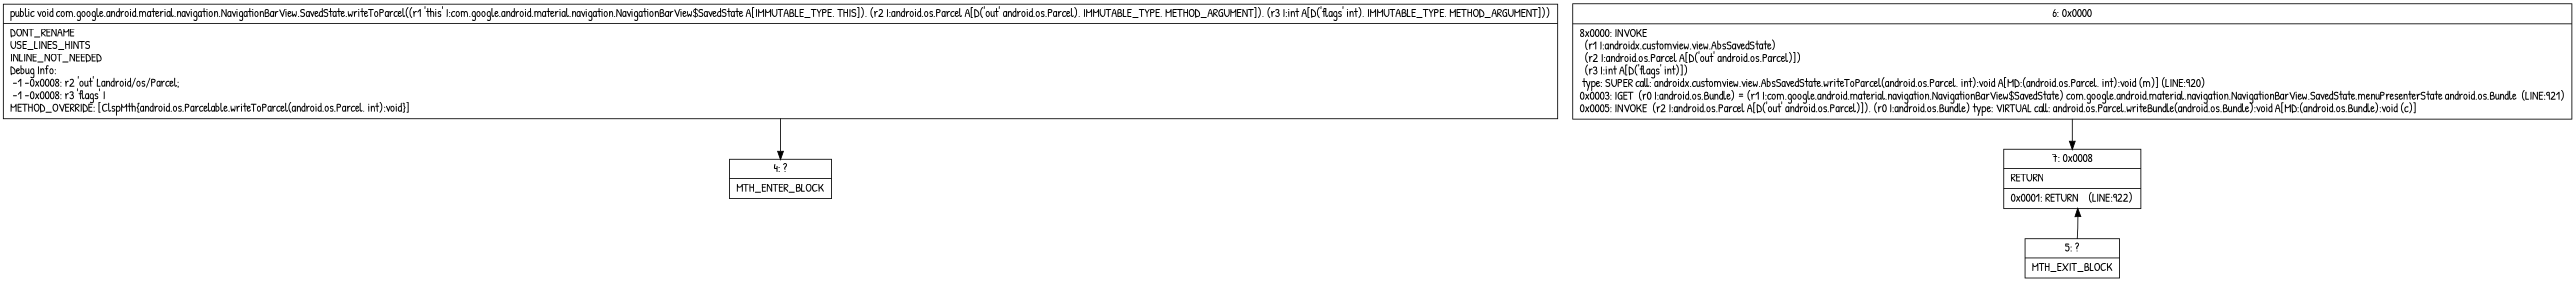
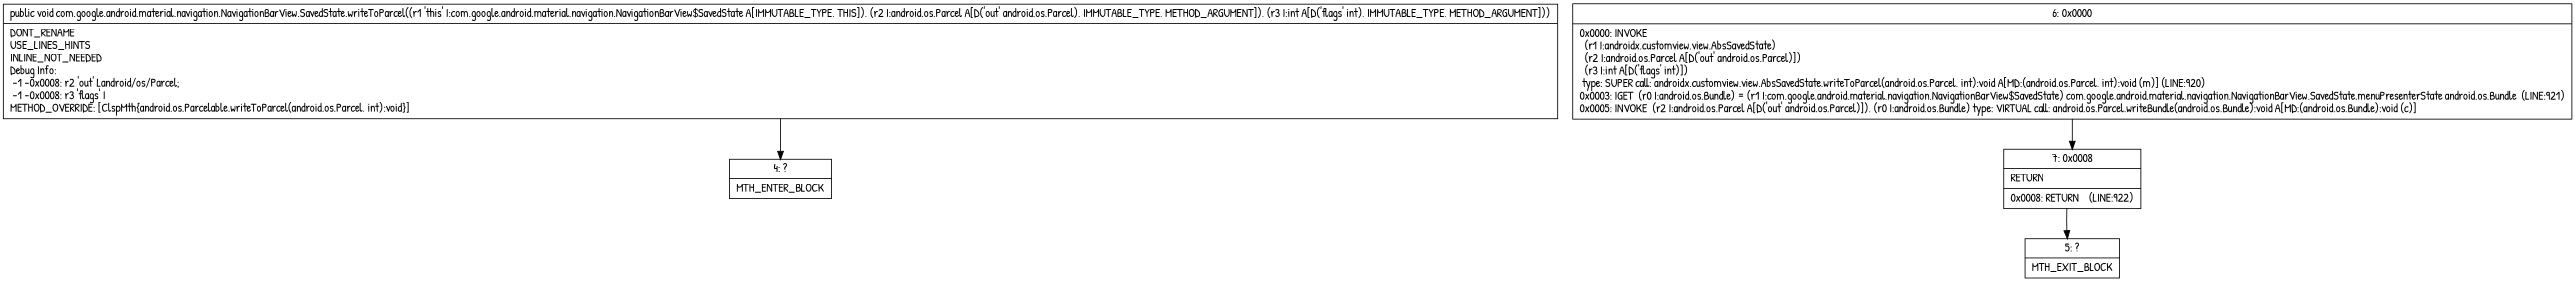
  digraph {
    fontname="Patrick Hand"
    node [fontname="Patrick Hand" shape=record]
    edge [fontname="Patrick Hand"]
    n1 [label="{4\:\ ?|MTH_ENTER_BLOCK\l}"]
-   n2 [label="{6\:\ 0x0000|8x0000: INVOKE  \l  (r1 I:androidx.customview.view.AbsSavedState)\l  (r2 I:android.os.Parcel A[D('out' android.os.Parcel)])\l  (r3 I:int A[D('flags' int)])\l type: SUPER call: androidx.customview.view.AbsSavedState.writeToParcel(android.os.Parcel, int):void A[MD:(android.os.Parcel, int):void (m)] (LINE:920)\l0x0003: IGET  (r0 I:android.os.Bundle) = (r1 I:com.google.android.material.navigation.NavigationBarView$SavedState) com.google.android.material.navigation.NavigationBarView.SavedState.menuPresenterState android.os.Bundle  (LINE:921)\l0x0005: INVOKE  (r2 I:android.os.Parcel A[D('out' android.os.Parcel)]), (r0 I:android.os.Bundle) type: VIRTUAL call: android.os.Parcel.writeBundle(android.os.Bundle):void A[MD:(android.os.Bundle):void (c)]\l}"]
-   n3 [label="{7\:\ 0x0008|RETURN\l|0x0001: RETURN    (LINE:922)\l}"]
+   n2 [label="{6\:\ 0x0000|0x0000: INVOKE  \l  (r1 I:androidx.customview.view.AbsSavedState)\l  (r2 I:android.os.Parcel A[D('out' android.os.Parcel)])\l  (r3 I:int A[D('flags' int)])\l type: SUPER call: androidx.customview.view.AbsSavedState.writeToParcel(android.os.Parcel, int):void A[MD:(android.os.Parcel, int):void (m)] (LINE:920)\l0x0003: IGET  (r0 I:android.os.Bundle) = (r1 I:com.google.android.material.navigation.NavigationBarView$SavedState) com.google.android.material.navigation.NavigationBarView.SavedState.menuPresenterState android.os.Bundle  (LINE:921)\l0x0005: INVOKE  (r2 I:android.os.Parcel A[D('out' android.os.Parcel)]), (r0 I:android.os.Bundle) type: VIRTUAL call: android.os.Parcel.writeBundle(android.os.Bundle):void A[MD:(android.os.Bundle):void (c)]\l}"]
+   n3 [label="{7\:\ 0x0008|RETURN\l|0x0008: RETURN    (LINE:922)\l}"]
    n4 [label="{5\:\ ?|MTH_EXIT_BLOCK\l}"]
    n5 [label="{public void com.google.android.material.navigation.NavigationBarView.SavedState.writeToParcel((r1 'this' I:com.google.android.material.navigation.NavigationBarView$SavedState A[IMMUTABLE_TYPE, THIS]), (r2 I:android.os.Parcel A[D('out' android.os.Parcel), IMMUTABLE_TYPE, METHOD_ARGUMENT]), (r3 I:int A[D('flags' int), IMMUTABLE_TYPE, METHOD_ARGUMENT]))  | DONT_RENAME\lUSE_LINES_HINTS\lINLINE_NOT_NEEDED\lDebug Info:\l  \-1 \-0x0008: r2 'out' Landroid\/os\/Parcel;\l  \-1 \-0x0008: r3 'flags' I\lMETHOD_OVERRIDE: [ClspMth\{android.os.Parcelable.writeToParcel(android.os.Parcel, int):void\}]\l}"]
    n2 -> n3
-   n4 -> n3
+   n3 -> n4
    n5 -> n1
  }
